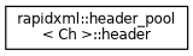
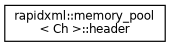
  digraph {
    rankdir=TB
-   n1 [color=black fillcolor=white fontname=Helvetica fontsize=10 height=0.2 label="rapidxml::header_pool\l\< Ch \>::header" shape=record style=filled width=0.4]
+   n1 [color=black fillcolor=white fontname=Helvetica fontsize=10 height=0.2 label="rapidxml::memory_pool\l\< Ch \>::header" shape=record style=filled width=0.4]
  }
